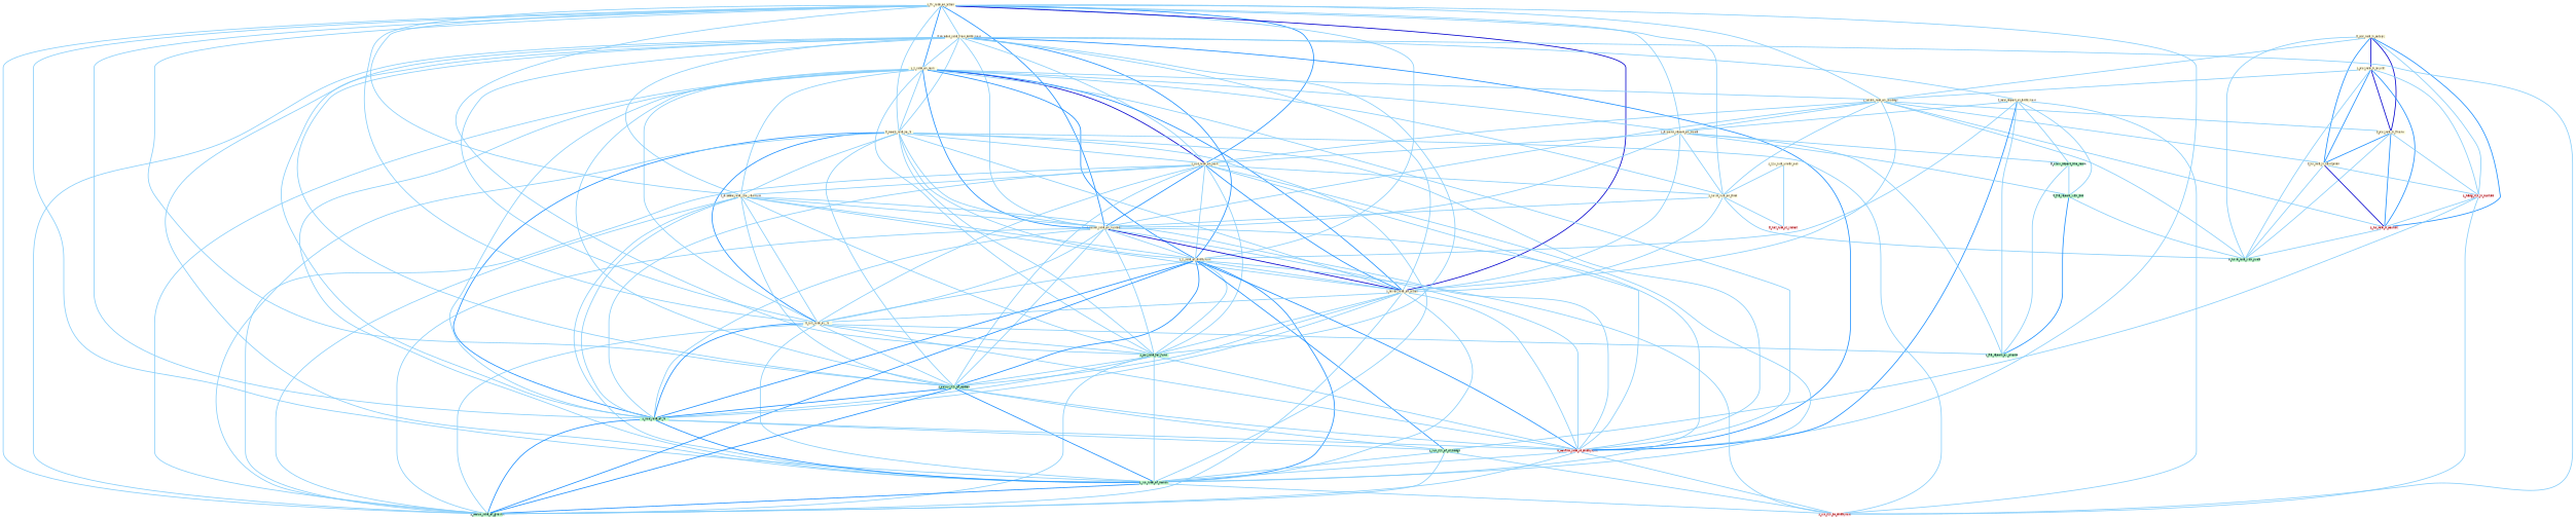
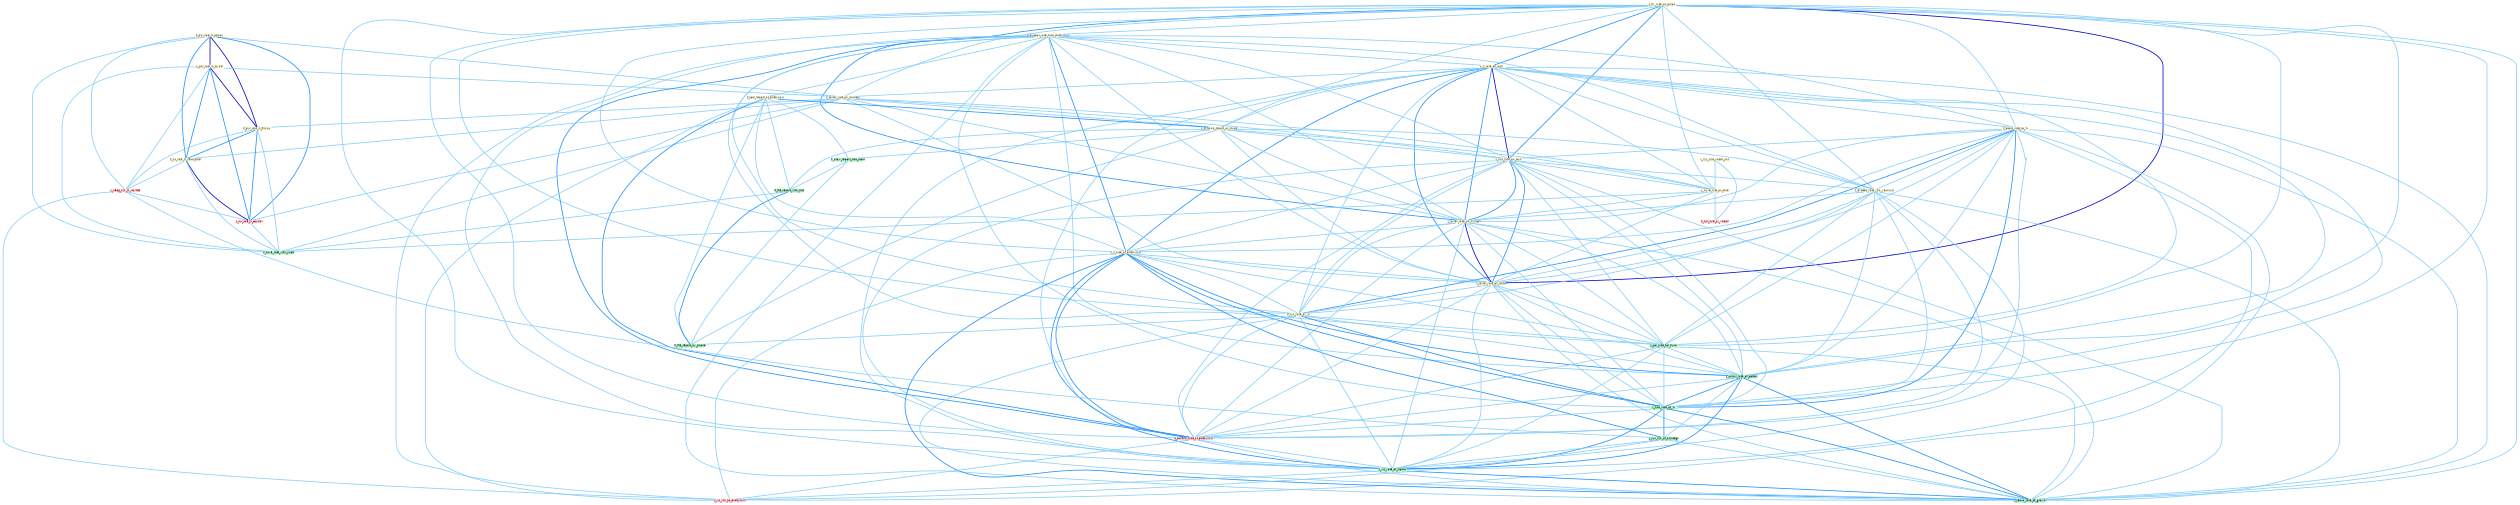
  graph {
    fontname=Lato
    node [color="#ffffe0" fixedsize=true fontcolor="#8b7d6b" fontname=Lato fontsize=4 shape=polygon style=filled]
    edge [color="#87cefa" fontname=Lato w=1]
    "0_plai_role_in_collaps " [height=.06 width=.5]
    "1_fix_rate_on_billion " [height=.06 width=.5]
    "1_plai_role_in_loyalti " [height=.06 width=.5]
    "0_expect_rate_from_entitynam " [height=.06 width=.5]
    "1_is_rate_on_loan " [height=.06 width=.5]
    "1_taken_role_on_strategi " [height=.06 width=.5]
    "0_boost_rate_to_% " [height=.06 width=.5]
    "0_told_report_at_entitynam " [height=.06 width=.5]
    "1_issu_rule_under_act " [height=.06 width=.5]
    "1_expand_report_on_trade " [height=.06 width=.5]
    "1_cut_rate_on_loan " [height=.06 width=.5]
    "0_plai_role_in_financ " [height=.06 width=.5]
    "0_exceed_rate_sinc_yearnum " [height=.06 width=.5]
    "1_have_rule_on_time " [height=.06 width=.5]
    "1_lower_rate_on_number " [height=.06 width=.5]
    "1_is_rate_of_entitynam " [height=.06 width=.5]
    "0_ha_role_in_hemispher " [height=.06 width=.5]
    "1_lower_rate_on_billion " [height=.06 width=.5]
    "0_rais_rate_by_% " [height=.06 width=.5]
    "1_hedg_risk_in_market " [color="#fff0f5" fontcolor="#b22222" height=.06 width=.5]
    "1_ha_role_in_countri " [color="#fff0f5" fontcolor="#b22222" height=.06 width=.5]
    "0_hail_rule_as_victori " [color="#fff0f5" fontcolor="#b22222" height=.06 width=.5]
    "0_confirm_rate_at_entitynam " [color="#fff0f5" fontcolor="#b22222" height=.06 width=.5]
    "1_wa_risk_to_entitynam " [color="#fff0f5" fontcolor="#b22222" height=.06 width=.5]
    "0_have_role_with_audit " [color="#BDFCC9" fontcolor="#2f4f4f" height=.06 width=.5]
    "1_pai_rate_for_fund " [color="#BDFCC9" fontcolor="#2f4f4f" height=.06 width=.5]
-   "1_calcul_rate_of_option " [color="#BDFCC9" fontcolor="#2f4f4f" height=.06 width=.5 label="1_calcul_risk_of_option"]
+   "1_calcul_rate_of_option " [color="#BDFCC9" fontcolor="#2f4f4f" height=.06 width=.5]
    "1_had_rate_of_% " [color="#BDFCC9" fontcolor="#2f4f4f" height=.06 width=.5]
    "1_wa_rate_of_month " [color="#BDFCC9" fontcolor="#2f4f4f" height=.06 width=.5]
    "1_reduc_rate_of_growth " [color="#BDFCC9" fontcolor="#2f4f4f" height=.06 width=.5]
    "0_allow_report_into_room " [color="#BDFCC9" fontcolor="#2f4f4f" height=.06 width=.5]
    "0_file_report_with_the " [color="#BDFCC9" fontcolor="#2f4f4f" height=.06 width=.5]
    "0_file_report_by_phone " [color="#BDFCC9" fontcolor="#2f4f4f" height=.06 width=.5]
    "1_run_risk_of_disintegr " [color="#BDFCC9" fontcolor="#2f4f4f" height=.06 width=.5]
    subgraph sub_1 {
      "0_plai_role_in_collaps "
      "1_fix_rate_on_billion "
      "1_plai_role_in_loyalti "
      "0_expect_rate_from_entitynam "
      "1_is_rate_on_loan "
      "1_taken_role_on_strategi "
      "0_boost_rate_to_% "
      "0_told_report_at_entitynam "
      "1_issu_rule_under_act "
      "1_expand_report_on_trade "
      "1_cut_rate_on_loan "
      "0_plai_role_in_financ "
      "0_exceed_rate_sinc_yearnum "
      "1_have_rule_on_time "
      "1_lower_rate_on_number "
      "1_is_rate_of_entitynam "
      "0_ha_role_in_hemispher "
      "1_lower_rate_on_billion "
      "0_rais_rate_by_% "
    }
    subgraph sub_2 {
      "1_hedg_risk_in_market "
      "1_ha_role_in_countri "
      "0_hail_rule_as_victori "
      "0_confirm_rate_at_entitynam "
      "1_wa_risk_to_entitynam "
    }
    "0_plai_role_in_collaps " -- "1_plai_role_in_loyalti " [color="#0000cd" w=3]
    "0_plai_role_in_collaps " -- "1_taken_role_on_strategi "
    "0_plai_role_in_collaps " -- "0_plai_role_in_financ " [color="#0000cd" w=3]
    "0_plai_role_in_collaps " -- "0_ha_role_in_hemispher " [color="#1e90ff" w=2]
    "0_plai_role_in_collaps " -- "1_hedg_risk_in_market "
    "0_plai_role_in_collaps " -- "1_ha_role_in_countri " [color="#1e90ff" w=2]
    "0_plai_role_in_collaps " -- "0_have_role_with_audit "
    "1_fix_rate_on_billion " -- "0_expect_rate_from_entitynam "
    "1_fix_rate_on_billion " -- "1_is_rate_on_loan " [color="#1e90ff" w=2]
    "1_fix_rate_on_billion " -- "1_taken_role_on_strategi "
    "1_fix_rate_on_billion " -- "0_boost_rate_to_% "
    "1_fix_rate_on_billion " -- "1_expand_report_on_trade "
    "1_fix_rate_on_billion " -- "1_cut_rate_on_loan " [color="#1e90ff" w=2]
    "1_fix_rate_on_billion " -- "0_exceed_rate_sinc_yearnum "
    "1_fix_rate_on_billion " -- "1_have_rule_on_time "
    "1_fix_rate_on_billion " -- "1_lower_rate_on_number " [color="#1e90ff" w=2]
    "1_fix_rate_on_billion " -- "1_is_rate_of_entitynam "
    "1_fix_rate_on_billion " -- "1_lower_rate_on_billion " [color="#0000cd" w=3]
    "1_fix_rate_on_billion " -- "0_rais_rate_by_% "
    "1_fix_rate_on_billion " -- "0_confirm_rate_at_entitynam "
    "1_fix_rate_on_billion " -- "1_pai_rate_for_fund "
    "1_fix_rate_on_billion " -- "1_calcul_rate_of_option "
    "1_fix_rate_on_billion " -- "1_had_rate_of_% "
    "1_fix_rate_on_billion " -- "1_wa_rate_of_month "
    "1_fix_rate_on_billion " -- "1_reduc_rate_of_growth "
    "1_plai_role_in_loyalti " -- "1_taken_role_on_strategi "
    "1_plai_role_in_loyalti " -- "0_plai_role_in_financ " [color="#0000cd" w=3]
    "1_plai_role_in_loyalti " -- "0_ha_role_in_hemispher " [color="#1e90ff" w=2]
    "1_plai_role_in_loyalti " -- "1_hedg_risk_in_market "
    "1_plai_role_in_loyalti " -- "1_ha_role_in_countri " [color="#1e90ff" w=2]
    "1_plai_role_in_loyalti " -- "0_have_role_with_audit "
    "0_expect_rate_from_entitynam " -- "1_is_rate_on_loan "
    "0_expect_rate_from_entitynam " -- "0_boost_rate_to_% "
    "0_expect_rate_from_entitynam " -- "0_told_report_at_entitynam "
    "0_expect_rate_from_entitynam " -- "1_cut_rate_on_loan "
    "0_expect_rate_from_entitynam " -- "0_exceed_rate_sinc_yearnum "
    "0_expect_rate_from_entitynam " -- "1_lower_rate_on_number "
    "0_expect_rate_from_entitynam " -- "1_is_rate_of_entitynam " [color="#1e90ff" w=2]
    "0_expect_rate_from_entitynam " -- "1_lower_rate_on_billion "
    "0_expect_rate_from_entitynam " -- "0_rais_rate_by_% "
    "0_expect_rate_from_entitynam " -- "0_confirm_rate_at_entitynam " [color="#1e90ff" w=2]
    "0_expect_rate_from_entitynam " -- "1_wa_risk_to_entitynam "
    "0_expect_rate_from_entitynam " -- "1_pai_rate_for_fund "
    "0_expect_rate_from_entitynam " -- "1_calcul_rate_of_option "
    "0_expect_rate_from_entitynam " -- "1_had_rate_of_% "
    "0_expect_rate_from_entitynam " -- "1_wa_rate_of_month "
    "0_expect_rate_from_entitynam " -- "1_reduc_rate_of_growth "
    "1_is_rate_on_loan " -- "1_taken_role_on_strategi "
    "1_is_rate_on_loan " -- "0_boost_rate_to_% "
    "1_is_rate_on_loan " -- "1_expand_report_on_trade "
    "1_is_rate_on_loan " -- "1_cut_rate_on_loan " [color="#0000cd" w=3]
    "1_is_rate_on_loan " -- "0_exceed_rate_sinc_yearnum "
    "1_is_rate_on_loan " -- "1_have_rule_on_time "
    "1_is_rate_on_loan " -- "1_lower_rate_on_number " [color="#1e90ff" w=2]
    "1_is_rate_on_loan " -- "1_is_rate_of_entitynam " [color="#1e90ff" w=2]
    "1_is_rate_on_loan " -- "1_lower_rate_on_billion " [color="#1e90ff" w=2]
    "1_is_rate_on_loan " -- "0_rais_rate_by_% "
    "1_is_rate_on_loan " -- "0_confirm_rate_at_entitynam "
    "1_is_rate_on_loan " -- "1_pai_rate_for_fund "
    "1_is_rate_on_loan " -- "1_calcul_rate_of_option "
    "1_is_rate_on_loan " -- "1_had_rate_of_% "
    "1_is_rate_on_loan " -- "1_wa_rate_of_month "
    "1_is_rate_on_loan " -- "1_reduc_rate_of_growth "
    "1_taken_role_on_strategi " -- "1_expand_report_on_trade "
    "1_taken_role_on_strategi " -- "1_cut_rate_on_loan "
    "1_taken_role_on_strategi " -- "0_plai_role_in_financ "
    "1_taken_role_on_strategi " -- "1_have_rule_on_time "
    "1_taken_role_on_strategi " -- "1_lower_rate_on_number "
    "1_taken_role_on_strategi " -- "0_ha_role_in_hemispher "
    "1_taken_role_on_strategi " -- "1_lower_rate_on_billion "
    "1_taken_role_on_strategi " -- "1_ha_role_in_countri "
    "1_taken_role_on_strategi " -- "0_have_role_with_audit "
    "0_boost_rate_to_% " -- "1_cut_rate_on_loan "
    "0_boost_rate_to_% " -- "0_exceed_rate_sinc_yearnum "
    "0_boost_rate_to_% " -- "1_lower_rate_on_number "
    "0_boost_rate_to_% " -- "1_is_rate_of_entitynam "
    "0_boost_rate_to_% " -- "1_lower_rate_on_billion "
    "0_boost_rate_to_% " -- "0_rais_rate_by_% " [color="#1e90ff" w=2]
    "0_boost_rate_to_% " -- "0_confirm_rate_at_entitynam "
    "0_boost_rate_to_% " -- "1_wa_risk_to_entitynam "
    "0_boost_rate_to_% " -- "1_pai_rate_for_fund "
    "0_boost_rate_to_% " -- "1_calcul_rate_of_option "
    "0_boost_rate_to_% " -- "1_had_rate_of_% " [color="#1e90ff" w=2]
    "0_boost_rate_to_% " -- "1_wa_rate_of_month "
    "0_boost_rate_to_% " -- "1_reduc_rate_of_growth "
-   "0_told_report_at_entitynam " -- "1_expand_report_on_trade "
+   "0_told_report_at_entitynam " -- "1_expand_report_on_trade " [color="#1e90ff"]
    "0_told_report_at_entitynam " -- "1_is_rate_of_entitynam "
    "0_told_report_at_entitynam " -- "0_confirm_rate_at_entitynam " [color="#1e90ff" w=2]
    "0_told_report_at_entitynam " -- "1_wa_risk_to_entitynam "
    "0_told_report_at_entitynam " -- "0_allow_report_into_room "
    "0_told_report_at_entitynam " -- "0_file_report_with_the "
    "0_told_report_at_entitynam " -- "0_file_report_by_phone "
    "1_issu_rule_under_act " -- "1_have_rule_on_time "
    "1_issu_rule_under_act " -- "0_hail_rule_as_victori "
    "1_expand_report_on_trade " -- "1_cut_rate_on_loan "
    "1_expand_report_on_trade " -- "1_have_rule_on_time "
    "1_expand_report_on_trade " -- "1_lower_rate_on_number "
    "1_expand_report_on_trade " -- "1_lower_rate_on_billion "
    "1_expand_report_on_trade " -- "0_allow_report_into_room "
    "1_expand_report_on_trade " -- "0_file_report_with_the "
    "1_expand_report_on_trade " -- "0_file_report_by_phone "
    "1_cut_rate_on_loan " -- "0_exceed_rate_sinc_yearnum "
    "1_cut_rate_on_loan " -- "1_have_rule_on_time "
    "1_cut_rate_on_loan " -- "1_lower_rate_on_number " [color="#1e90ff" w=2]
    "1_cut_rate_on_loan " -- "1_is_rate_of_entitynam "
    "1_cut_rate_on_loan " -- "1_lower_rate_on_billion " [color="#1e90ff" w=2]
    "1_cut_rate_on_loan " -- "0_rais_rate_by_% "
    "1_cut_rate_on_loan " -- "0_confirm_rate_at_entitynam "
    "1_cut_rate_on_loan " -- "1_pai_rate_for_fund "
    "1_cut_rate_on_loan " -- "1_calcul_rate_of_option "
    "1_cut_rate_on_loan " -- "1_had_rate_of_% "
    "1_cut_rate_on_loan " -- "1_wa_rate_of_month "
    "1_cut_rate_on_loan " -- "1_reduc_rate_of_growth "
    "0_plai_role_in_financ " -- "0_ha_role_in_hemispher " [color="#1e90ff" w=2]
    "0_plai_role_in_financ " -- "1_hedg_risk_in_market "
    "0_plai_role_in_financ " -- "1_ha_role_in_countri " [color="#1e90ff" w=2]
    "0_plai_role_in_financ " -- "0_have_role_with_audit "
    "0_exceed_rate_sinc_yearnum " -- "1_lower_rate_on_number "
-   "0_exceed_rate_sinc_yearnum " -- "1_is_rate_of_entitynam "
+   "0_exceed_rate_sinc_yearnum " -- "1_expand_report_on_trade "
    "0_exceed_rate_sinc_yearnum " -- "1_lower_rate_on_billion "
    "0_exceed_rate_sinc_yearnum " -- "0_rais_rate_by_% "
    "0_exceed_rate_sinc_yearnum " -- "0_confirm_rate_at_entitynam "
    "0_exceed_rate_sinc_yearnum " -- "1_pai_rate_for_fund "
    "0_exceed_rate_sinc_yearnum " -- "1_calcul_rate_of_option "
    "0_exceed_rate_sinc_yearnum " -- "1_had_rate_of_% "
    "0_exceed_rate_sinc_yearnum " -- "1_wa_rate_of_month "
    "0_exceed_rate_sinc_yearnum " -- "1_reduc_rate_of_growth "
    "1_have_rule_on_time " -- "1_lower_rate_on_number "
    "1_have_rule_on_time " -- "1_lower_rate_on_billion "
    "1_have_rule_on_time " -- "0_hail_rule_as_victori "
    "1_have_rule_on_time " -- "0_have_role_with_audit "
    "1_lower_rate_on_number " -- "1_is_rate_of_entitynam "
    "1_lower_rate_on_number " -- "1_lower_rate_on_billion " [color="#0000cd" w=3]
    "1_lower_rate_on_number " -- "0_rais_rate_by_% "
    "1_lower_rate_on_number " -- "0_confirm_rate_at_entitynam "
    "1_lower_rate_on_number " -- "1_pai_rate_for_fund "
    "1_lower_rate_on_number " -- "1_calcul_rate_of_option "
    "1_lower_rate_on_number " -- "1_had_rate_of_% "
    "1_lower_rate_on_number " -- "1_wa_rate_of_month "
    "1_lower_rate_on_number " -- "1_reduc_rate_of_growth "
    "1_is_rate_of_entitynam " -- "1_lower_rate_on_billion "
    "1_is_rate_of_entitynam " -- "0_rais_rate_by_% "
    "1_is_rate_of_entitynam " -- "0_confirm_rate_at_entitynam " [color="#1e90ff" w=2]
    "1_is_rate_of_entitynam " -- "1_wa_risk_to_entitynam "
    "1_is_rate_of_entitynam " -- "1_pai_rate_for_fund "
    "1_is_rate_of_entitynam " -- "1_calcul_rate_of_option " [color="#1e90ff" w=2]
    "1_is_rate_of_entitynam " -- "1_had_rate_of_% " [color="#1e90ff" w=2]
    "1_is_rate_of_entitynam " -- "1_wa_rate_of_month " [color="#1e90ff" w=2]
    "1_is_rate_of_entitynam " -- "1_reduc_rate_of_growth " [color="#1e90ff" w=2]
    "1_is_rate_of_entitynam " -- "1_run_risk_of_disintegr " [color="#1e90ff"]
    "0_ha_role_in_hemispher " -- "1_hedg_risk_in_market "
    "0_ha_role_in_hemispher " -- "1_ha_role_in_countri " [color="#0000cd" w=3]
    "0_ha_role_in_hemispher " -- "0_have_role_with_audit "
    "1_lower_rate_on_billion " -- "0_rais_rate_by_% "
    "1_lower_rate_on_billion " -- "0_confirm_rate_at_entitynam "
    "1_lower_rate_on_billion " -- "1_pai_rate_for_fund "
    "1_lower_rate_on_billion " -- "1_calcul_rate_of_option "
    "1_lower_rate_on_billion " -- "1_had_rate_of_% "
    "1_lower_rate_on_billion " -- "1_wa_rate_of_month "
    "1_lower_rate_on_billion " -- "1_reduc_rate_of_growth "
    "0_rais_rate_by_% " -- "0_confirm_rate_at_entitynam "
    "0_rais_rate_by_% " -- "1_pai_rate_for_fund "
    "0_rais_rate_by_% " -- "1_calcul_rate_of_option "
    "0_rais_rate_by_% " -- "1_had_rate_of_% " [color="#1e90ff" w=2]
    "0_rais_rate_by_% " -- "1_wa_rate_of_month "
    "0_rais_rate_by_% " -- "1_reduc_rate_of_growth "
    "0_rais_rate_by_% " -- "0_file_report_by_phone "
    "1_hedg_risk_in_market " -- "1_ha_role_in_countri "
    "1_hedg_risk_in_market " -- "1_wa_risk_to_entitynam "
    "1_hedg_risk_in_market " -- "1_run_risk_of_disintegr "
    "1_ha_role_in_countri " -- "0_have_role_with_audit "
    "0_confirm_rate_at_entitynam " -- "1_wa_risk_to_entitynam "
    "0_confirm_rate_at_entitynam " -- "1_wa_rate_of_month "
    "0_confirm_rate_at_entitynam " -- "1_reduc_rate_of_growth "
    "1_pai_rate_for_fund " -- "0_confirm_rate_at_entitynam "
    "1_pai_rate_for_fund " -- "1_calcul_rate_of_option "
    "1_pai_rate_for_fund " -- "1_had_rate_of_% "
    "1_pai_rate_for_fund " -- "1_wa_rate_of_month "
    "1_pai_rate_for_fund " -- "1_reduc_rate_of_growth "
    "1_calcul_rate_of_option " -- "0_confirm_rate_at_entitynam "
    "1_calcul_rate_of_option " -- "1_had_rate_of_% " [color="#1e90ff" w=2]
    "1_calcul_rate_of_option " -- "1_wa_rate_of_month " [color="#1e90ff" w=2]
    "1_calcul_rate_of_option " -- "1_reduc_rate_of_growth " [color="#1e90ff" w=2]
    "1_calcul_rate_of_option " -- "1_run_risk_of_disintegr "
    "1_had_rate_of_% " -- "0_confirm_rate_at_entitynam "
    "1_had_rate_of_% " -- "1_wa_rate_of_month " [color="#1e90ff" w=2]
    "1_had_rate_of_% " -- "1_reduc_rate_of_growth " [color="#1e90ff" w=2]
-   "1_had_rate_of_% " -- "1_run_risk_of_disintegr "
+   "1_had_rate_of_% " -- "1_run_risk_of_disintegr " [color="#1e90ff"]
    "1_wa_rate_of_month " -- "1_wa_risk_to_entitynam "
    "1_wa_rate_of_month " -- "1_reduc_rate_of_growth " [color="#1e90ff" w=2]
    "0_allow_report_into_room " -- "0_file_report_with_the "
    "0_allow_report_into_room " -- "0_file_report_by_phone "
    "0_file_report_with_the " -- "0_have_role_with_audit "
    "0_file_report_with_the " -- "0_file_report_by_phone " [color="#1e90ff" w=2]
    "1_run_risk_of_disintegr " -- "1_wa_risk_to_entitynam "
    "1_run_risk_of_disintegr " -- "1_wa_rate_of_month "
    "1_run_risk_of_disintegr " -- "1_reduc_rate_of_growth "
  }
